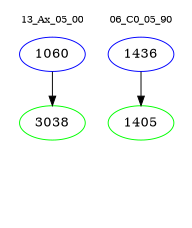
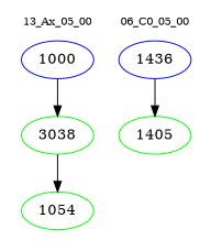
  digraph {
    node [color=green]
    edge [color=black]
-   n1 [color=blue label=1060]
+   n1 [color=blue label=1000]
    n2 [label=3038]
+   n3 [label=1054]
    n4 [color=blue label=1436]
    n5 [label=1405]
    subgraph cluster_1 {
      color=white
      fontsize=10
      label="13_Ax_05_00"
      n1
      n2
+     n3
    }
    subgraph cluster_2 {
      color=white
      fontsize=10
-     label="06_C0_05_90"
+     label="06_C0_05_00"
      n4
      n5
    }
    n1 -> n2
+   n2 -> n3
    n4 -> n5
  }
